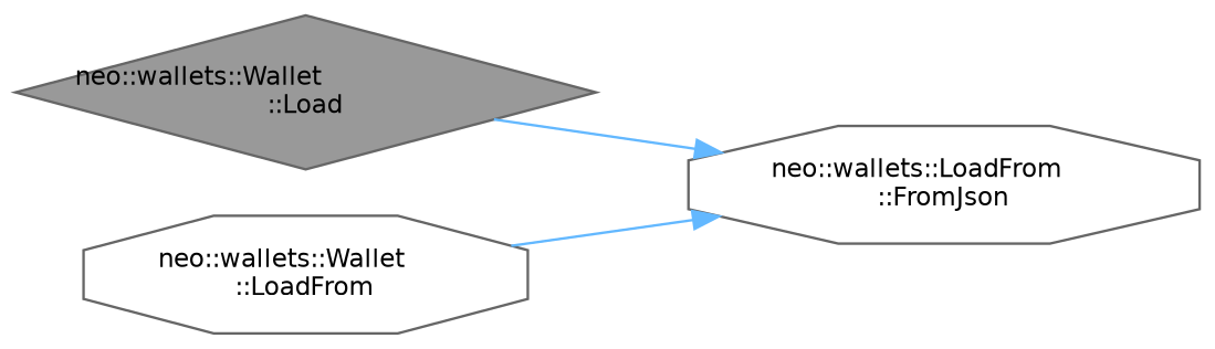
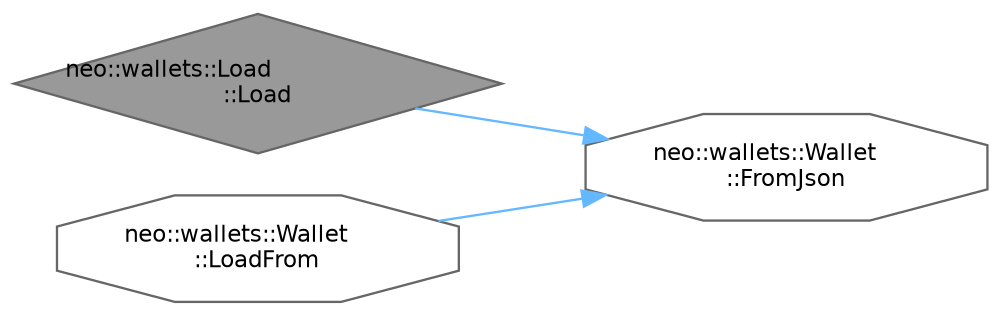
  digraph {
    rankdir=LR
    node [color=grey40 fillcolor=white fontname=Helvetica fontsize=10 shape=octagon style=filled]
    edge [color=steelblue1 fontname=Helvetica fontsize=10 labelfontname=Helvetica labelfontsize=10 style=solid]
-   n1 [color=gray40 fillcolor=grey60 fontcolor=black height=0.2 label="neo::wallets::Wallet\l::Load" shape=diamond width=0.4]
-   n2 [height=0.2 label="neo::wallets::LoadFrom\l::FromJson" width=0.4]
+   n1 [color=gray40 fillcolor=grey60 fontcolor=black height=0.2 label="neo::wallets::Load\l::Load" shape=diamond width=0.4]
+   n2 [height=0.2 label="neo::wallets::Wallet\l::FromJson" width=0.4]
    n3 [height=0.2 label="neo::wallets::Wallet\l::LoadFrom" width=0.4]
    n1 -> n2
    n3 -> n2
  }
